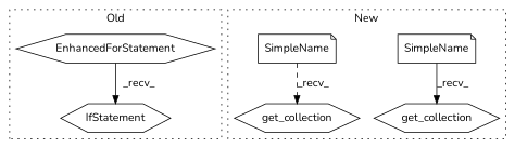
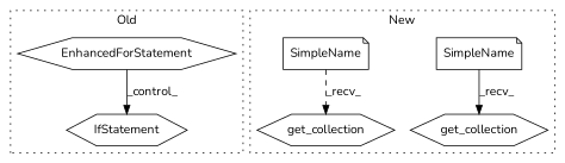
  digraph {
    fontname=Nunito
    node [a=32 l="15,1" shape=hexagon fontname=Nunito]
    edge [style=solid fontname=Nunito]
    n1 [a=70 l="67,2" label=EnhancedForStatement s="4868,4982"]
    n2 [a=25 l=26 label=IfStatement s=5146]
    n3 [label=get_collection s="3879,3911"]
    n4 [label=get_collection s="3818,3852"]
    n5 [a=42 l=10 label=SimpleName s=3868 shape=note]
    n6 [a=42 l=10 label=SimpleName s=3807 shape=note]
    subgraph cluster_1 {
      label=Old
      style=dotted
      n1
      n2
    }
    subgraph cluster_2 {
      label=New
      style=dotted
      n3
      n4
      n5
      n6
    }
-   n1 -> n2 [label=_recv_]
+   n1 -> n2 [label=_control_]
    n5 -> n3 [label=_recv_]
    n6 -> n4 [label=_recv_ style=dashed]
  }
